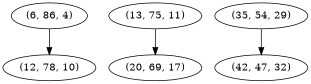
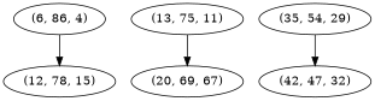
  digraph {
    "(6, 86, 4)"
-   "(12, 78, 10)"
+   "(12, 78, 10)" [label="(12, 78, 15)"]
    "(13, 75, 11)"
-   "(20, 69, 17)"
+   "(20, 69, 17)" [label="(20, 69, 67)"]
    "(35, 54, 29)"
    "(42, 47, 32)"
    "(6, 86, 4)" -> "(12, 78, 10)"
    "(13, 75, 11)" -> "(20, 69, 17)"
    "(35, 54, 29)" -> "(42, 47, 32)"
  }
